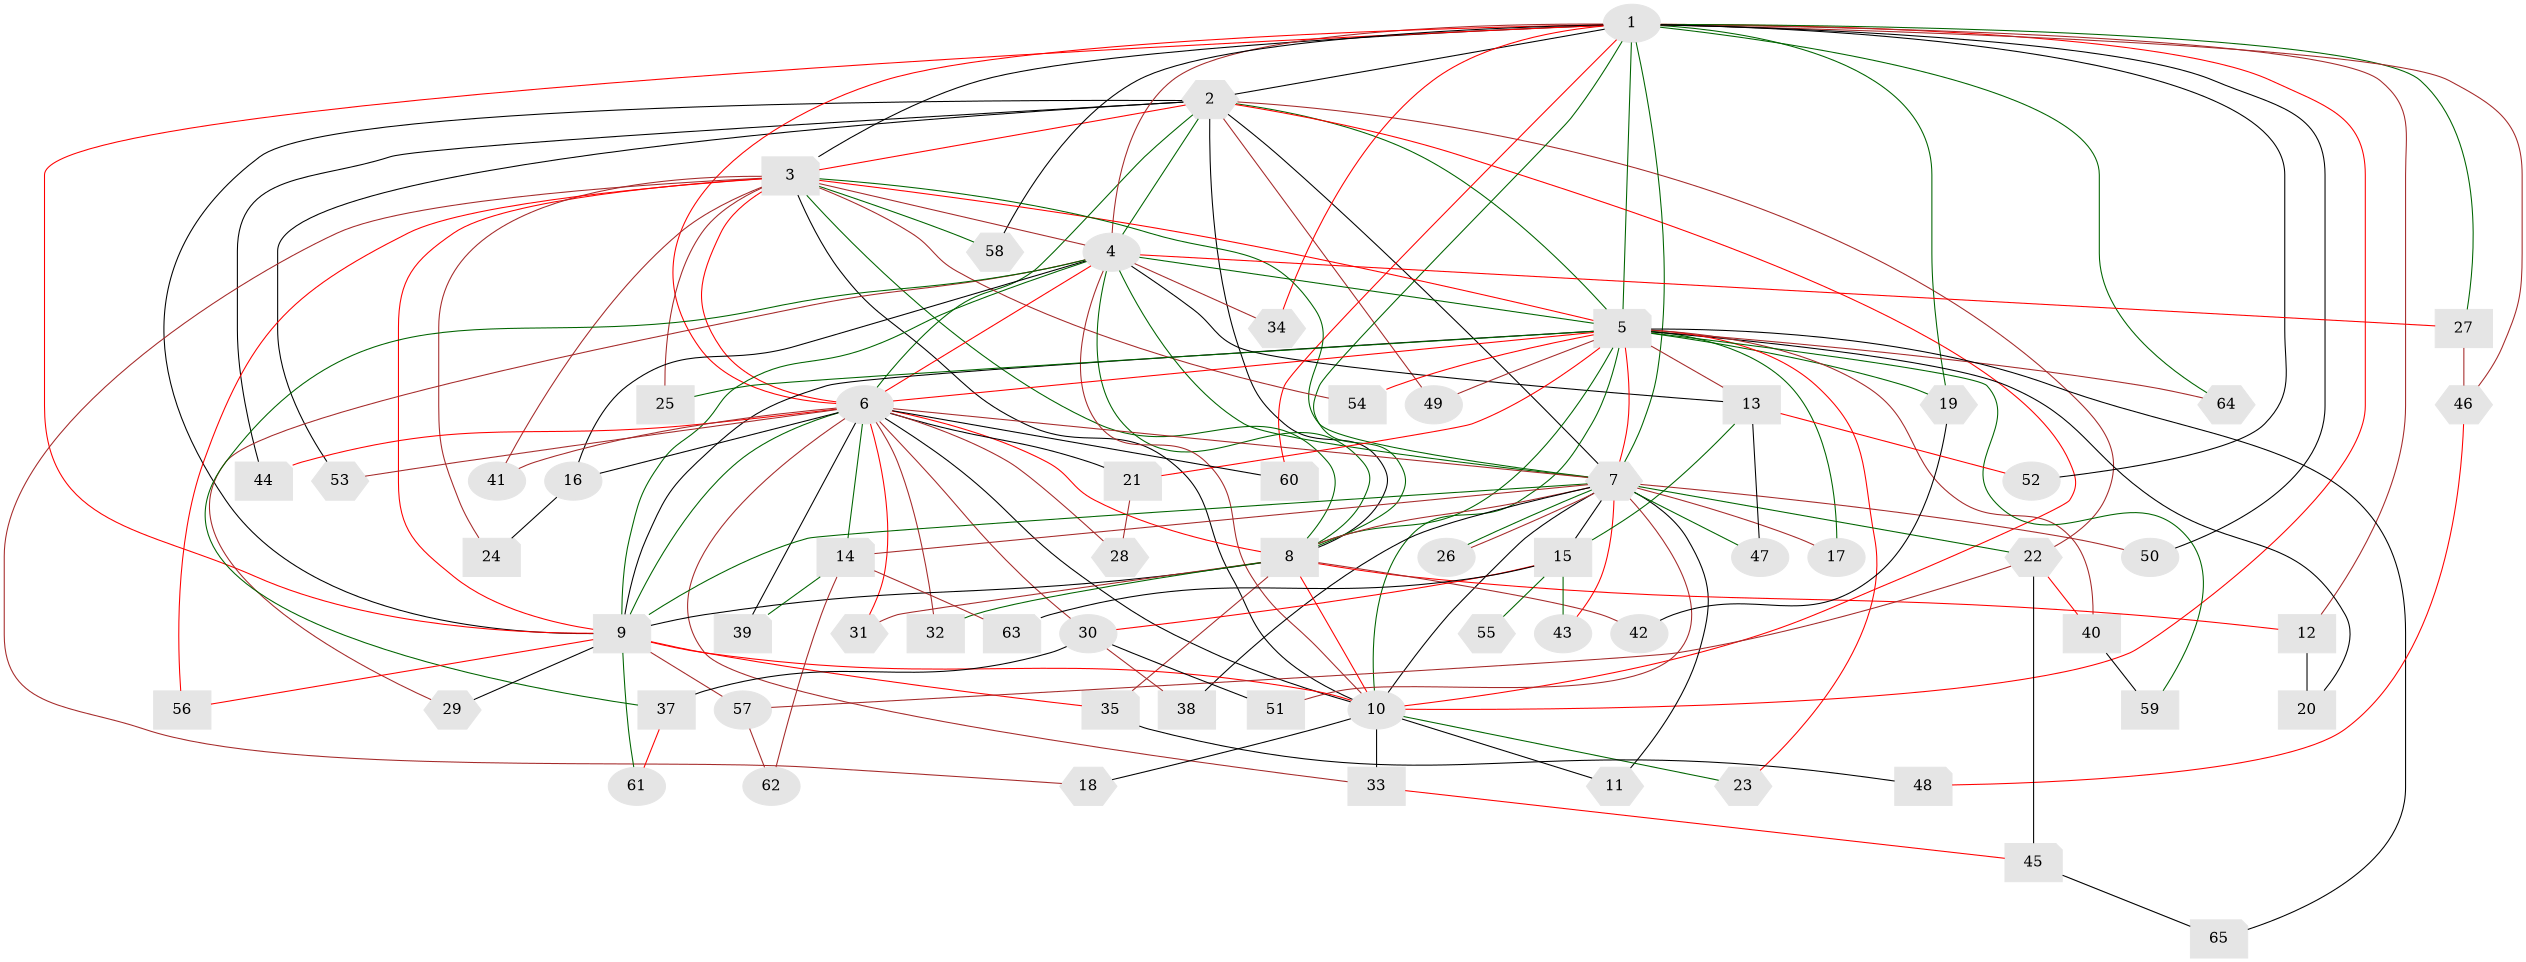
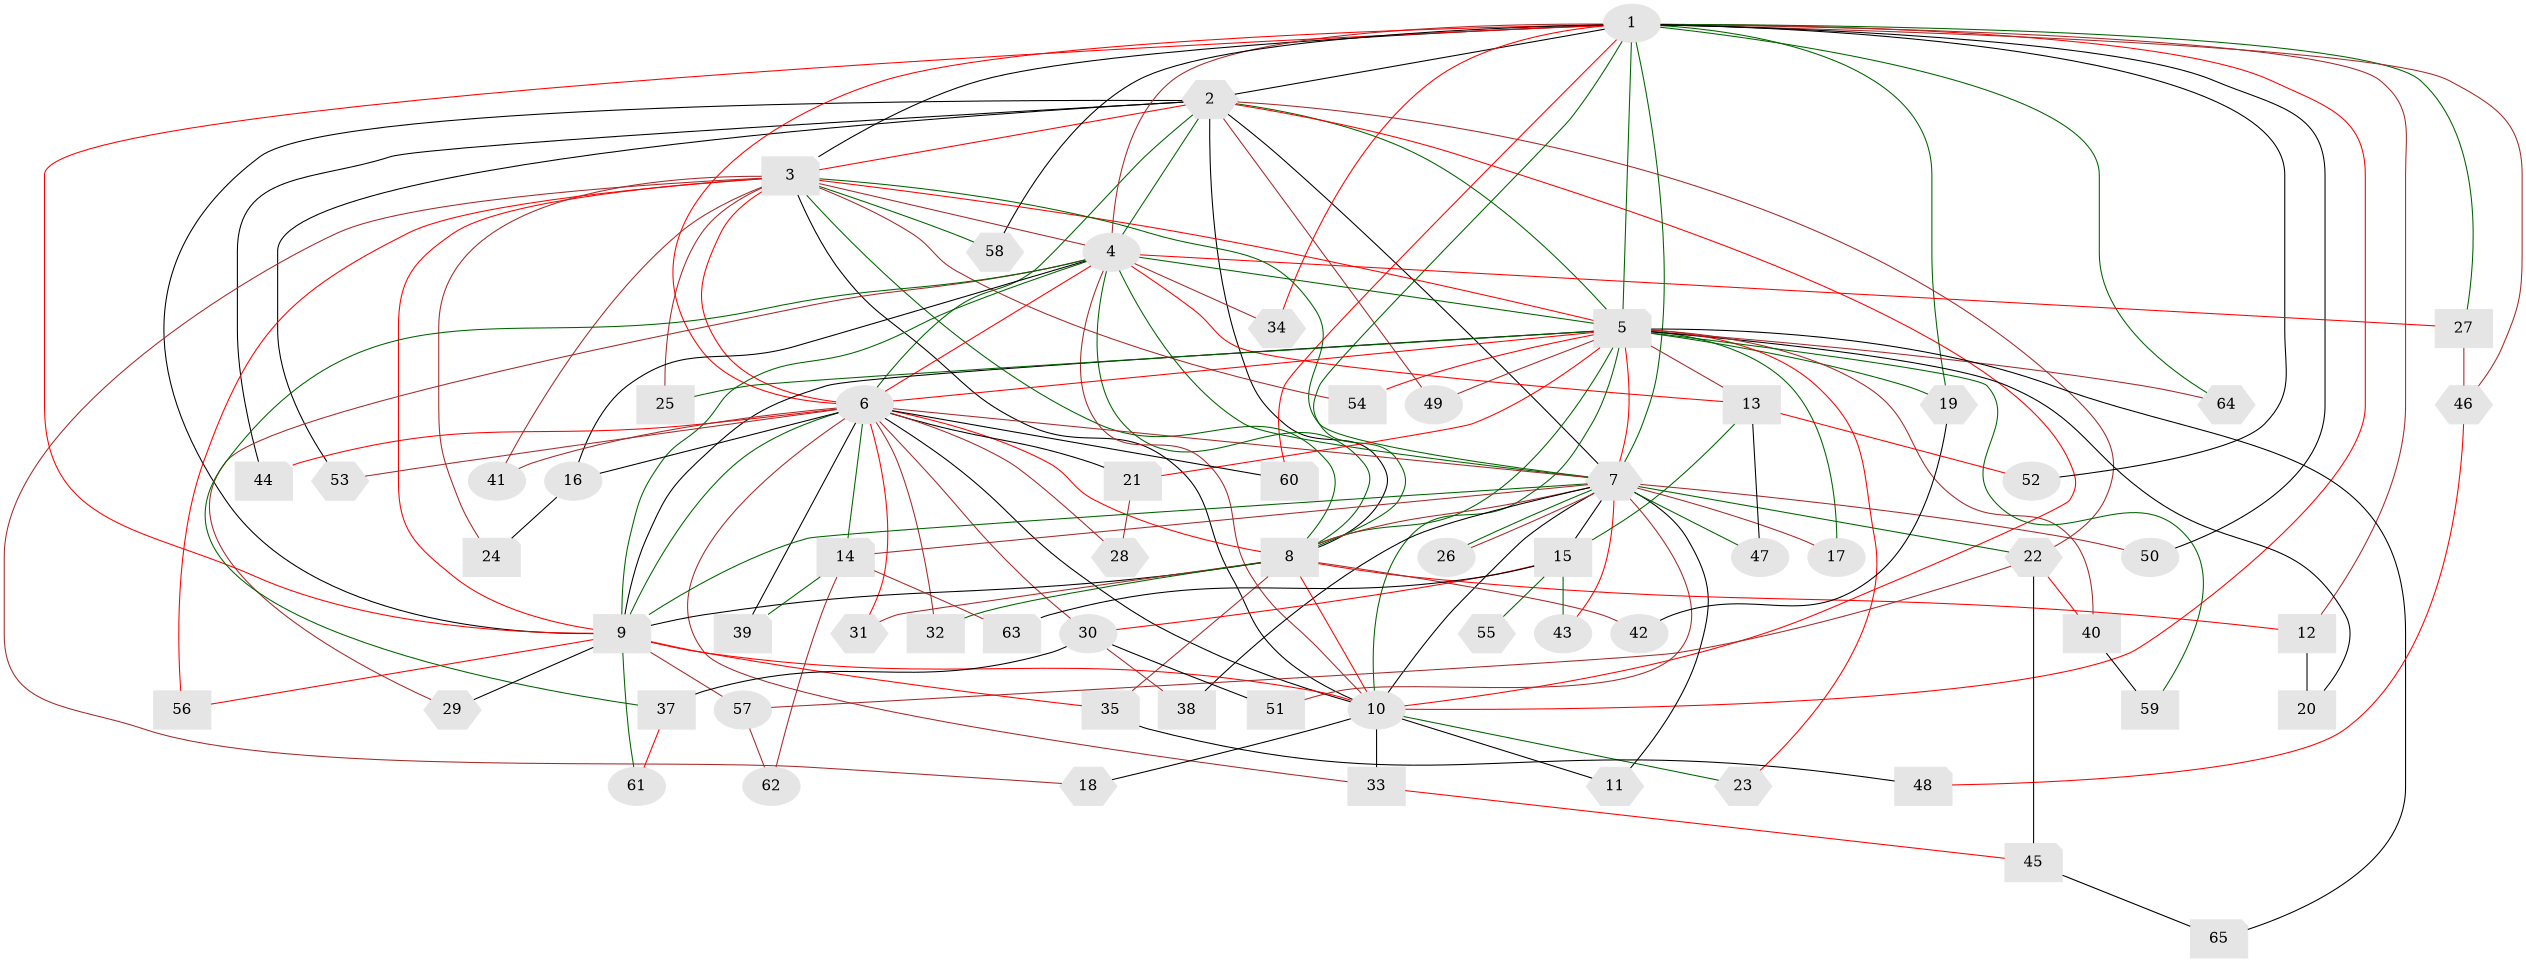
  graph {
    node [color=gray90 shape=ellipse style=filled]
    edge [color=brown]
    2 [shape=hexagon]
    1
    3 [shape=note]
    4
    5 [shape=note]
    6
    7 [shape=hexagon]
    8 [shape=box]
    9 [shape=note]
    10
    12 [shape=box]
    19 [shape=hexagon]
    27 [shape=box]
    34 [shape=hexagon]
    46 [shape=hexagon]
    50
    52
    58 [shape=hexagon]
    60 [shape=note]
    64 [shape=hexagon]
    22 [shape=hexagon]
    44 [shape=note]
    49
    53 [shape=hexagon]
    18 [shape=hexagon]
    24 [shape=note]
    25 [shape=box]
    41
    54 [shape=note]
    56 [shape=box]
    13 [shape=box]
    16
    29 [shape=hexagon]
    37 [shape=box]
    17
    20 [shape=box]
    21 [shape=note]
    23 [shape=hexagon]
    40 [shape=box]
    59 [shape=box]
    65 [shape=note]
    14 [shape=note]
    28 [shape=hexagon]
    30
    31 [shape=hexagon]
    32 [shape=box]
    33 [shape=box]
    39 [shape=note]
    11 [shape=hexagon]
    15 [shape=box]
    26
    38 [shape=box]
    43
    47
    51 [shape=box]
    35 [shape=note]
    42
    57
    61
    48 [shape=note]
    55 [shape=hexagon]
    45 [shape=note]
    62
    63 [shape=note]
    2 -- 3 [color=red]
    2 -- 4 [color=darkgreen]
    2 -- 5 [color=darkgreen]
    2 -- 6 [color=darkgreen]
    2 -- 7 [color=black]
    2 -- 8 [color=black]
    2 -- 9 [color=black]
    2 -- 10 [color=red]
    2 -- 22
    2 -- 44 [color=black]
    2 -- 49
    2 -- 53 [color=black]
    1 -- 2 [color=black]
    1 -- 3 [color=black]
    1 -- 4
    1 -- 5 [color=darkgreen]
    1 -- 6 [color=red]
    1 -- 7 [color=darkgreen]
    1 -- 8 [color=darkgreen]
    1 -- 9 [color=red]
    1 -- 10 [color=red]
    1 -- 12
    1 -- 19 [color=darkgreen]
    1 -- 27 [color=darkgreen]
    1 -- 34 [color=red]
    1 -- 46
    1 -- 50 [color=black]
    1 -- 52 [color=black]
    1 -- 58 [color=black]
    1 -- 60 [color=red]
    1 -- 64 [color=darkgreen]
    3 -- 4
    3 -- 5 [color=red]
    3 -- 6 [color=red]
    3 -- 7 [color=darkgreen]
    3 -- 8 [color=darkgreen]
    3 -- 9 [color=red]
    3 -- 10 [color=black]
    3 -- 58 [color=darkgreen]
    3 -- 18
    3 -- 24
    3 -- 25
    3 -- 41
    3 -- 54
    3 -- 56 [color=red]
    4 -- 5 [color=darkgreen]
    4 -- 6 [color=red]
    4 -- 7 [color=darkgreen]
    4 -- 8 [color=darkgreen]
    4 -- 9 [color=darkgreen]
    4 -- 10
    4 -- 27 [color=red]
    4 -- 34
-   4 -- 13 [color=black]
+   4 -- 13 [color=red]
    4 -- 16 [color=black]
    4 -- 29
    4 -- 37 [color=darkgreen]
    5 -- 6 [color=red]
    5 -- 7 [color=red]
    5 -- 8 [color=darkgreen]
    5 -- 9 [color=black]
    5 -- 10 [color=darkgreen]
    5 -- 19 [color=darkgreen]
    5 -- 64
    5 -- 49
    5 -- 25 [color=darkgreen]
    5 -- 54 [color=red]
    5 -- 13
    5 -- 17 [color=darkgreen]
    5 -- 20 [color=black]
    5 -- 21 [color=red]
    5 -- 23 [color=red]
    5 -- 40
    5 -- 59 [color=darkgreen]
    5 -- 65 [color=black]
    6 -- 7
    6 -- 8 [color=red]
    6 -- 9 [color=darkgreen]
    6 -- 10 [color=black]
    6 -- 60 [color=black]
    6 -- 44 [color=red]
    6 -- 53
    6 -- 41
    6 -- 16 [color=black]
    6 -- 21 [color=black]
    6 -- 14 [color=darkgreen]
    6 -- 28
    6 -- 30
    6 -- 31 [color=red]
    6 -- 32
    6 -- 33
    6 -- 39 [color=black]
    7 -- 8
    7 -- 9 [color=darkgreen]
    7 -- 10 [color=black]
    7 -- 50
    7 -- 22 [color=darkgreen]
    7 -- 17
    7 -- 14
    7 -- 11 [color=black]
    7 -- 15 [color=black]
    7 -- 26 [color=darkgreen]
    7 -- 26
    7 -- 38 [color=black]
    7 -- 43 [color=red]
    7 -- 47 [color=darkgreen]
    7 -- 51
    8 -- 9 [color=black]
    8 -- 10 [color=red]
    8 -- 12 [color=red]
    8 -- 31
    8 -- 32 [color=darkgreen]
    8 -- 35
    8 -- 42
    9 -- 10 [color=red]
    9 -- 56 [color=red]
    9 -- 29 [color=black]
    9 -- 35 [color=red]
    9 -- 57
    9 -- 61 [color=darkgreen]
    10 -- 18 [color=black]
    10 -- 23 [color=darkgreen]
    10 -- 33 [color=black]
    10 -- 11 [color=black]
    12 -- 20 [color=black]
    19 -- 42 [color=black]
    27 -- 46
    46 -- 48 [color=red]
    22 -- 40 [color=red]
    22 -- 57
    22 -- 45 [color=black]
    13 -- 52 [color=red]
    13 -- 15 [color=darkgreen]
    13 -- 47 [color=black]
    16 -- 24 [color=black]
    37 -- 61 [color=red]
    21 -- 28
    40 -- 59 [color=black]
    14 -- 39 [color=darkgreen]
    14 -- 62
    14 -- 63
    30 -- 37 [color=black]
    30 -- 38
    30 -- 51 [color=black]
    33 -- 45 [color=red]
    15 -- 30 [color=red]
    15 -- 43 [color=darkgreen]
    15 -- 55 [color=darkgreen]
    15 -- 63 [color=black]
    35 -- 48 [color=black]
    57 -- 62
    45 -- 65 [color=black]
  }
